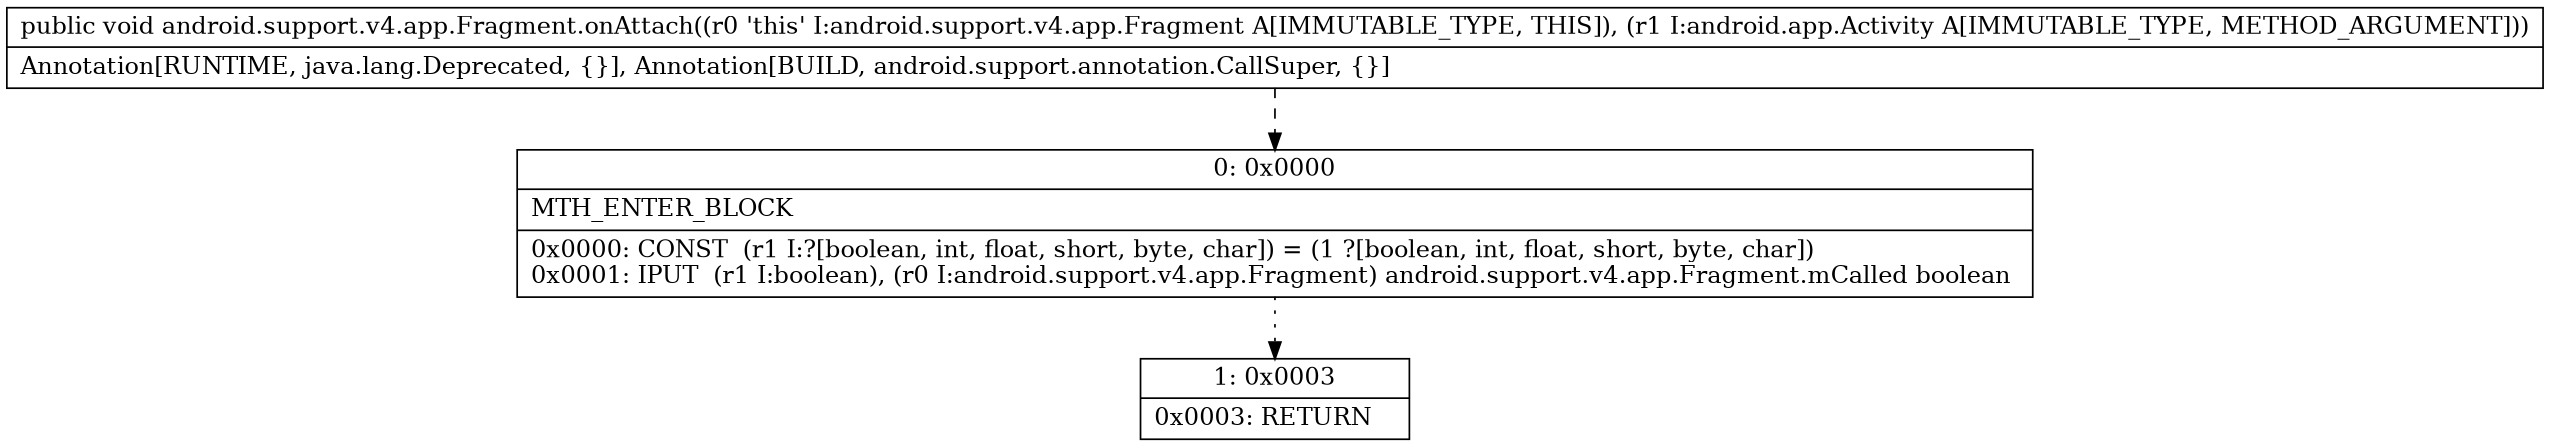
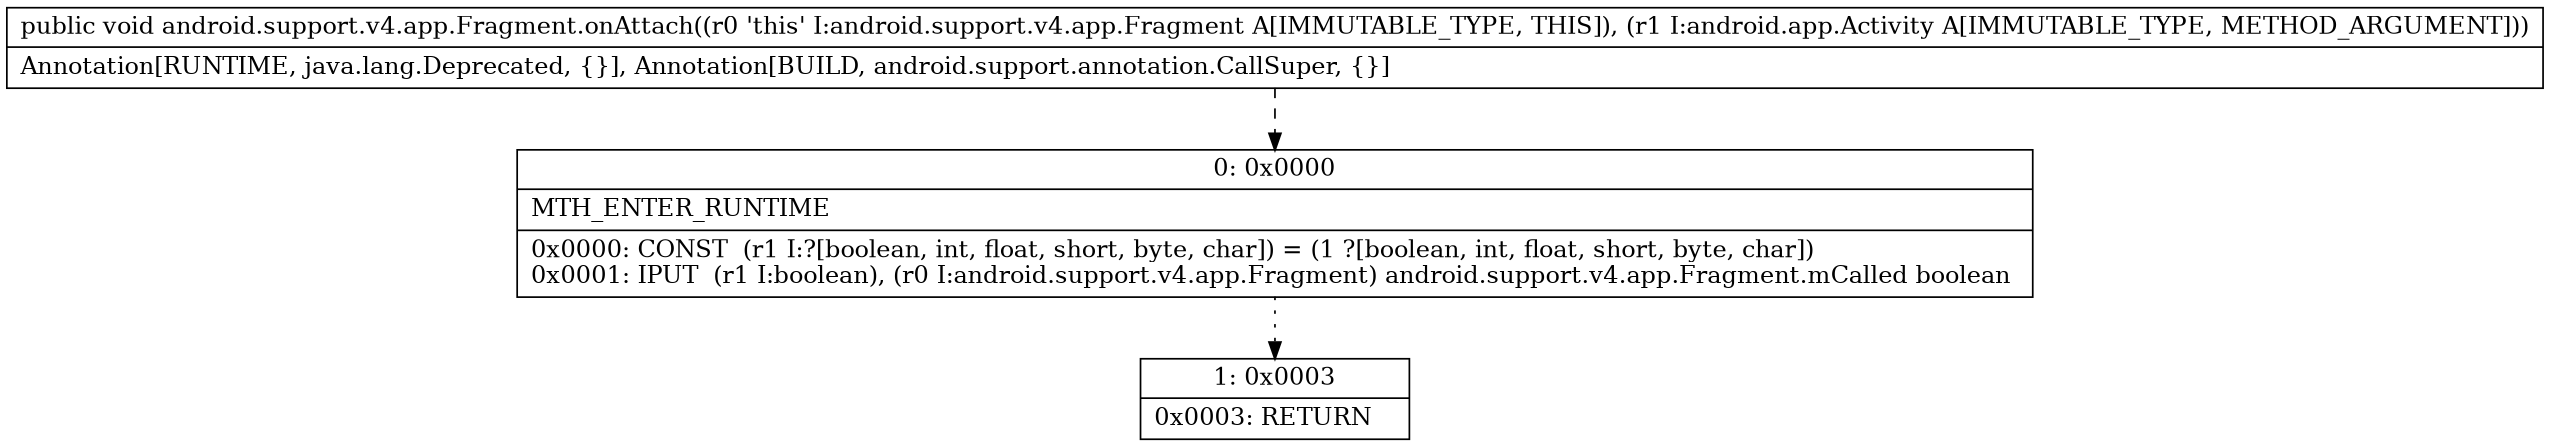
  digraph {
    node [shape=record]
-   n1 [label="{0\:\ 0x0000|MTH_ENTER_BLOCK\l|0x0000: CONST  (r1 I:?[boolean, int, float, short, byte, char]) = (1 ?[boolean, int, float, short, byte, char]) \l0x0001: IPUT  (r1 I:boolean), (r0 I:android.support.v4.app.Fragment) android.support.v4.app.Fragment.mCalled boolean \l}"]
+   n1 [label="{0\:\ 0x0000|MTH_ENTER_RUNTIME\l|0x0000: CONST  (r1 I:?[boolean, int, float, short, byte, char]) = (1 ?[boolean, int, float, short, byte, char]) \l0x0001: IPUT  (r1 I:boolean), (r0 I:android.support.v4.app.Fragment) android.support.v4.app.Fragment.mCalled boolean \l}"]
    n2 [label="{1\:\ 0x0003|0x0003: RETURN   \l}"]
    n3 [label="{public void android.support.v4.app.Fragment.onAttach((r0 'this' I:android.support.v4.app.Fragment A[IMMUTABLE_TYPE, THIS]), (r1 I:android.app.Activity A[IMMUTABLE_TYPE, METHOD_ARGUMENT]))  | Annotation[RUNTIME, java.lang.Deprecated, \{\}], Annotation[BUILD, android.support.annotation.CallSuper, \{\}]\l}"]
    n1 -> n2 [style=dotted]
    n3 -> n1 [style=dashed]
  }
